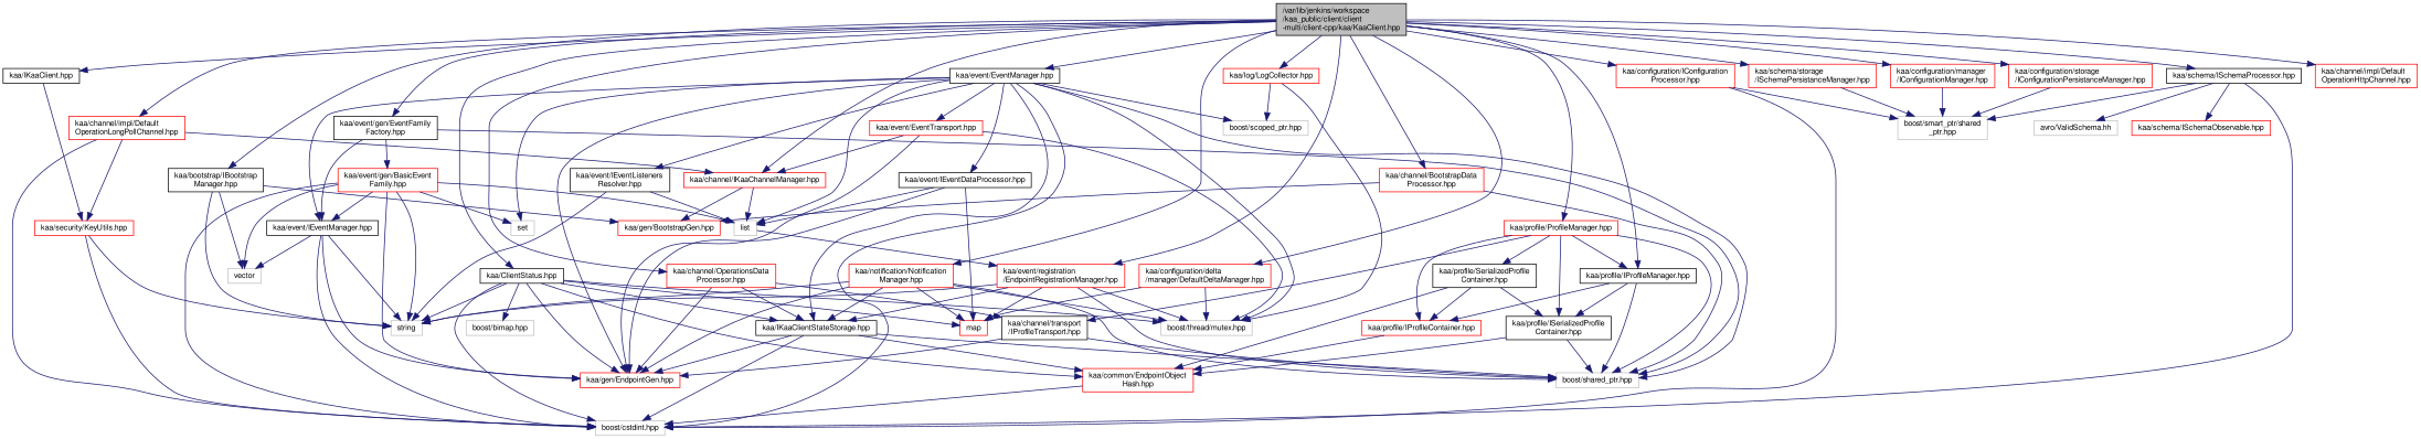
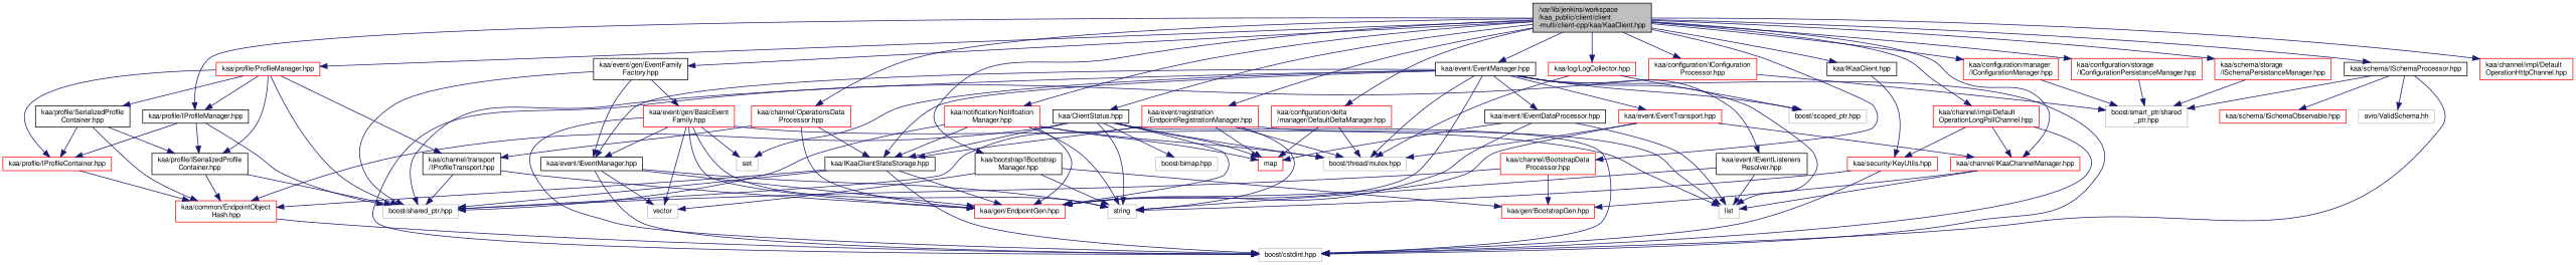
  digraph {
    node [color=red fontname=FreeSans fontsize=10 shape=record]
    edge [color=midnightblue fontname=FreeSans fontsize=10 labelfontname=FreeSans labelfontsize=10 style=solid]
    n1 [color=black fillcolor=grey75 fontcolor=black height=0.2 label="/var/lib/jenkins/workspace\l/kaa_public/client/client\l-multi/client-cpp/kaa/KaaClient.hpp" style=filled width=0.4]
    n2 [color=black height=0.2 label="kaa/IKaaClient.hpp" width=0.4]
    n3 [color=black height=0.2 label="kaa/ClientStatus.hpp" width=0.4]
    n4 [color=black height=0.2 label="kaa/event/EventManager.hpp" width=0.4]
    n5 [height=0.2 label="kaa/channel/IKaaChannelManager.hpp" width=0.4]
    n6 [color=black height=0.2 label="kaa/schema/ISchemaProcessor.hpp" width=0.4]
    n7 [color=black height=0.2 label="kaa/profile/IProfileManager.hpp" width=0.4]
    n8 [color=black height=0.2 label="kaa/bootstrap/IBootstrap\lManager.hpp" width=0.4]
    n9 [color=black height=0.2 label="kaa/event/gen/EventFamily\lFactory.hpp" width=0.4]
    n10 [height=0.2 label="kaa/profile/ProfileManager.hpp" width=0.4]
    n11 [height=0.2 label="kaa/configuration/IConfiguration\lProcessor.hpp" width=0.4]
    n12 [height=0.2 label="kaa/notification/Notification\lManager.hpp" width=0.4]
    n13 [height=0.2 label="kaa/schema/storage\l/ISchemaPersistanceManager.hpp" width=0.4]
    n14 [height=0.2 label="kaa/configuration/manager\l/IConfigurationManager.hpp" width=0.4]
    n15 [height=0.2 label="kaa/event/registration\l/EndpointRegistrationManager.hpp" width=0.4]
    n16 [height=0.2 label="kaa/configuration/delta\l/manager/DefaultDeltaManager.hpp" width=0.4]
    n17 [height=0.2 label="kaa/configuration/storage\l/IConfigurationPersistanceManager.hpp" width=0.4]
    n18 [height=0.2 label="kaa/channel/BootstrapData\lProcessor.hpp" width=0.4]
    n19 [height=0.2 label="kaa/channel/OperationsData\lProcessor.hpp" width=0.4]
    n20 [height=0.2 label="kaa/channel/impl/Default\lOperationHttpChannel.hpp" width=0.4]
    n21 [height=0.2 label="kaa/channel/impl/Default\lOperationLongPollChannel.hpp" width=0.4]
    n22 [height=0.2 label="kaa/log/LogCollector.hpp" width=0.4]
    n23 [height=0.2 label="kaa/security/KeyUtils.hpp" width=0.4]
    n24 [color=grey75 height=0.2 label=string width=0.4]
    n25 [color=grey75 height=0.2 label="boost/cstdint.hpp" width=0.4]
    n26 [height=0.2 label=map width=0.4]
    n27 [color=grey75 height=0.2 label="boost/bimap.hpp" width=0.4]
    n28 [color=grey75 height=0.2 label="boost/thread/mutex.hpp" width=0.4]
    n29 [height=0.2 label="kaa/gen/EndpointGen.hpp" width=0.4]
    n30 [height=0.2 label="kaa/common/EndpointObject\lHash.hpp" width=0.4]
    n31 [color=black height=0.2 label="kaa/IKaaClientStateStorage.hpp" width=0.4]
    n32 [color=grey75 height=0.2 label="boost/shared_ptr.hpp" width=0.4]
    n33 [color=grey75 height=0.2 label=set width=0.4]
    n34 [color=grey75 height=0.2 label=list width=0.4]
    n35 [color=grey75 height=0.2 label="boost/scoped_ptr.hpp" width=0.4]
    n36 [color=black height=0.2 label="kaa/event/IEventManager.hpp" width=0.4]
    n37 [color=black height=0.2 label="kaa/event/IEventListeners\lResolver.hpp" width=0.4]
    n38 [height=0.2 label="kaa/event/EventTransport.hpp" width=0.4]
    n39 [color=black height=0.2 label="kaa/event/IEventDataProcessor.hpp" width=0.4]
    n40 [height=0.2 label="kaa/gen/BootstrapGen.hpp" width=0.4]
    n41 [color=grey75 height=0.2 label="boost/smart_ptr/shared\l_ptr.hpp" width=0.4]
    n42 [color=grey75 height=0.2 label="avro/ValidSchema.hh" width=0.4]
    n43 [height=0.2 label="kaa/schema/ISchemaObservable.hpp" width=0.4]
    n44 [height=0.2 label="kaa/profile/IProfileContainer.hpp" width=0.4]
    n45 [color=black height=0.2 label="kaa/profile/ISerializedProfile\lContainer.hpp" width=0.4]
    n46 [color=grey75 height=0.2 label=vector width=0.4]
    n47 [height=0.2 label="kaa/event/gen/BasicEvent\lFamily.hpp" width=0.4]
    n48 [color=black height=0.2 label="kaa/channel/transport\l/IProfileTransport.hpp" width=0.4]
    n49 [color=black height=0.2 label="kaa/profile/SerializedProfile\lContainer.hpp" width=0.4]
    n1 -> n2
    n1 -> n3
    n1 -> n4
    n1 -> n5
    n1 -> n6
    n1 -> n7
    n1 -> n8
    n1 -> n9
    n1 -> n10
    n1 -> n11
    n1 -> n12
    n1 -> n13
    n1 -> n14
    n1 -> n15
    n1 -> n16
    n1 -> n17
    n1 -> n18
    n1 -> n19
    n1 -> n20
    n1 -> n21
    n1 -> n22
    n2 -> n23
    n3 -> n24
    n3 -> n25
    n3 -> n26
    n3 -> n27
    n3 -> n28
    n3 -> n29
    n3 -> n30
    n3 -> n31
    n4 -> n25
    n4 -> n28
    n4 -> n29
    n4 -> n31
    n4 -> n32
    n4 -> n33
    n4 -> n34
    n4 -> n35
    n4 -> n36
    n4 -> n37
    n4 -> n38
    n4 -> n39
    n5 -> n34
    n5 -> n40
    n6 -> n25
    n6 -> n41
    n6 -> n42
    n6 -> n43
    n7 -> n32
    n7 -> n44
    n7 -> n45
    n8 -> n24
    n8 -> n40
    n8 -> n46
    n9 -> n32
    n9 -> n36
    n9 -> n47
    n10 -> n7
    n10 -> n32
    n10 -> n44
    n10 -> n45
    n10 -> n48
    n10 -> n49
    n11 -> n25
    n11 -> n41
    n12 -> n24
    n12 -> n26
    n12 -> n28
    n12 -> n29
    n12 -> n31
    n12 -> n32
    n13 -> n41
    n14 -> n41
    n15 -> n24
    n15 -> n26
    n15 -> n28
    n15 -> n31
    n15 -> n32
-   n34 -> n15
+   n15 -> n34
    n16 -> n26
    n16 -> n28
    n17 -> n41
    n18 -> n32
    n18 -> n40
    n19 -> n29
    n19 -> n31
    n19 -> n48
    n21 -> n5
    n21 -> n23
    n21 -> n25
    n22 -> n28
    n22 -> n35
    n23 -> n24
    n23 -> n25
    n30 -> n25
    n31 -> n25
    n31 -> n29
    n31 -> n30
    n31 -> n32
    n36 -> n24
    n36 -> n25
    n36 -> n29
    n36 -> n46
    n37 -> n24
    n37 -> n34
    n38 -> n5
    n38 -> n28
    n38 -> n29
    n39 -> n26
    n39 -> n29
    n39 -> n34
    n44 -> n30
    n45 -> n30
    n45 -> n32
    n47 -> n24
    n47 -> n25
    n47 -> n29
    n47 -> n33
    n47 -> n34
    n47 -> n36
    n47 -> n46
    n48 -> n29
    n48 -> n32
    n49 -> n30
    n49 -> n44
    n49 -> n45
  }
